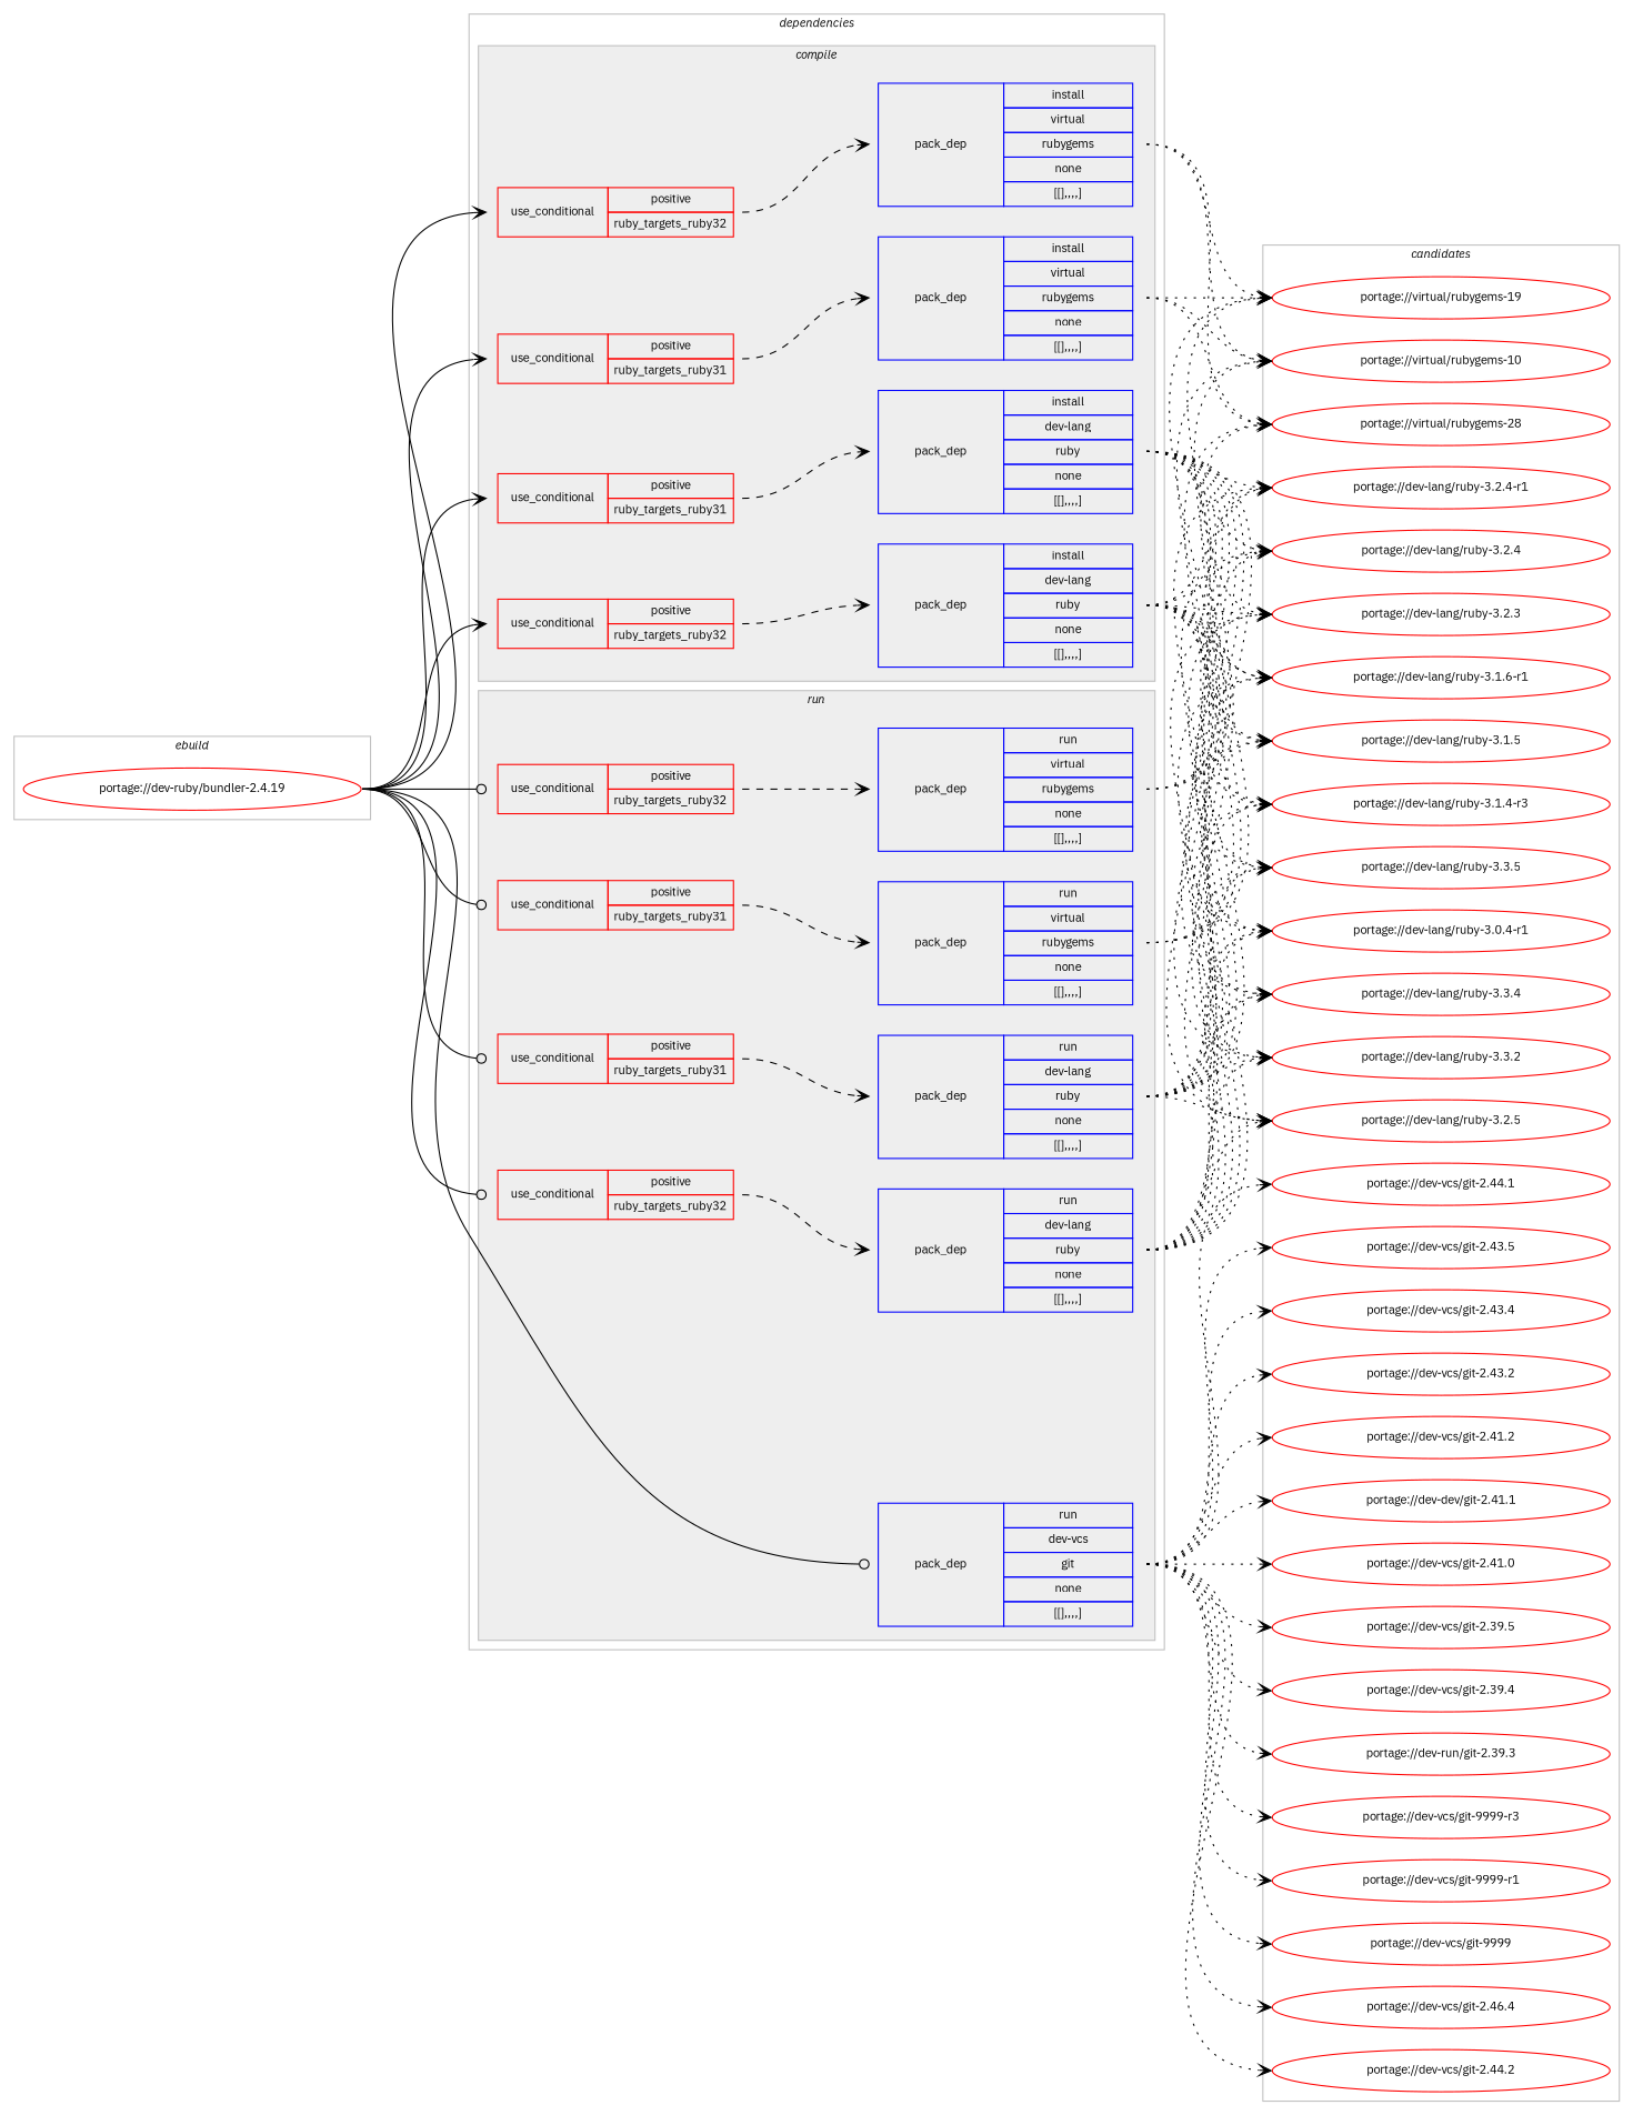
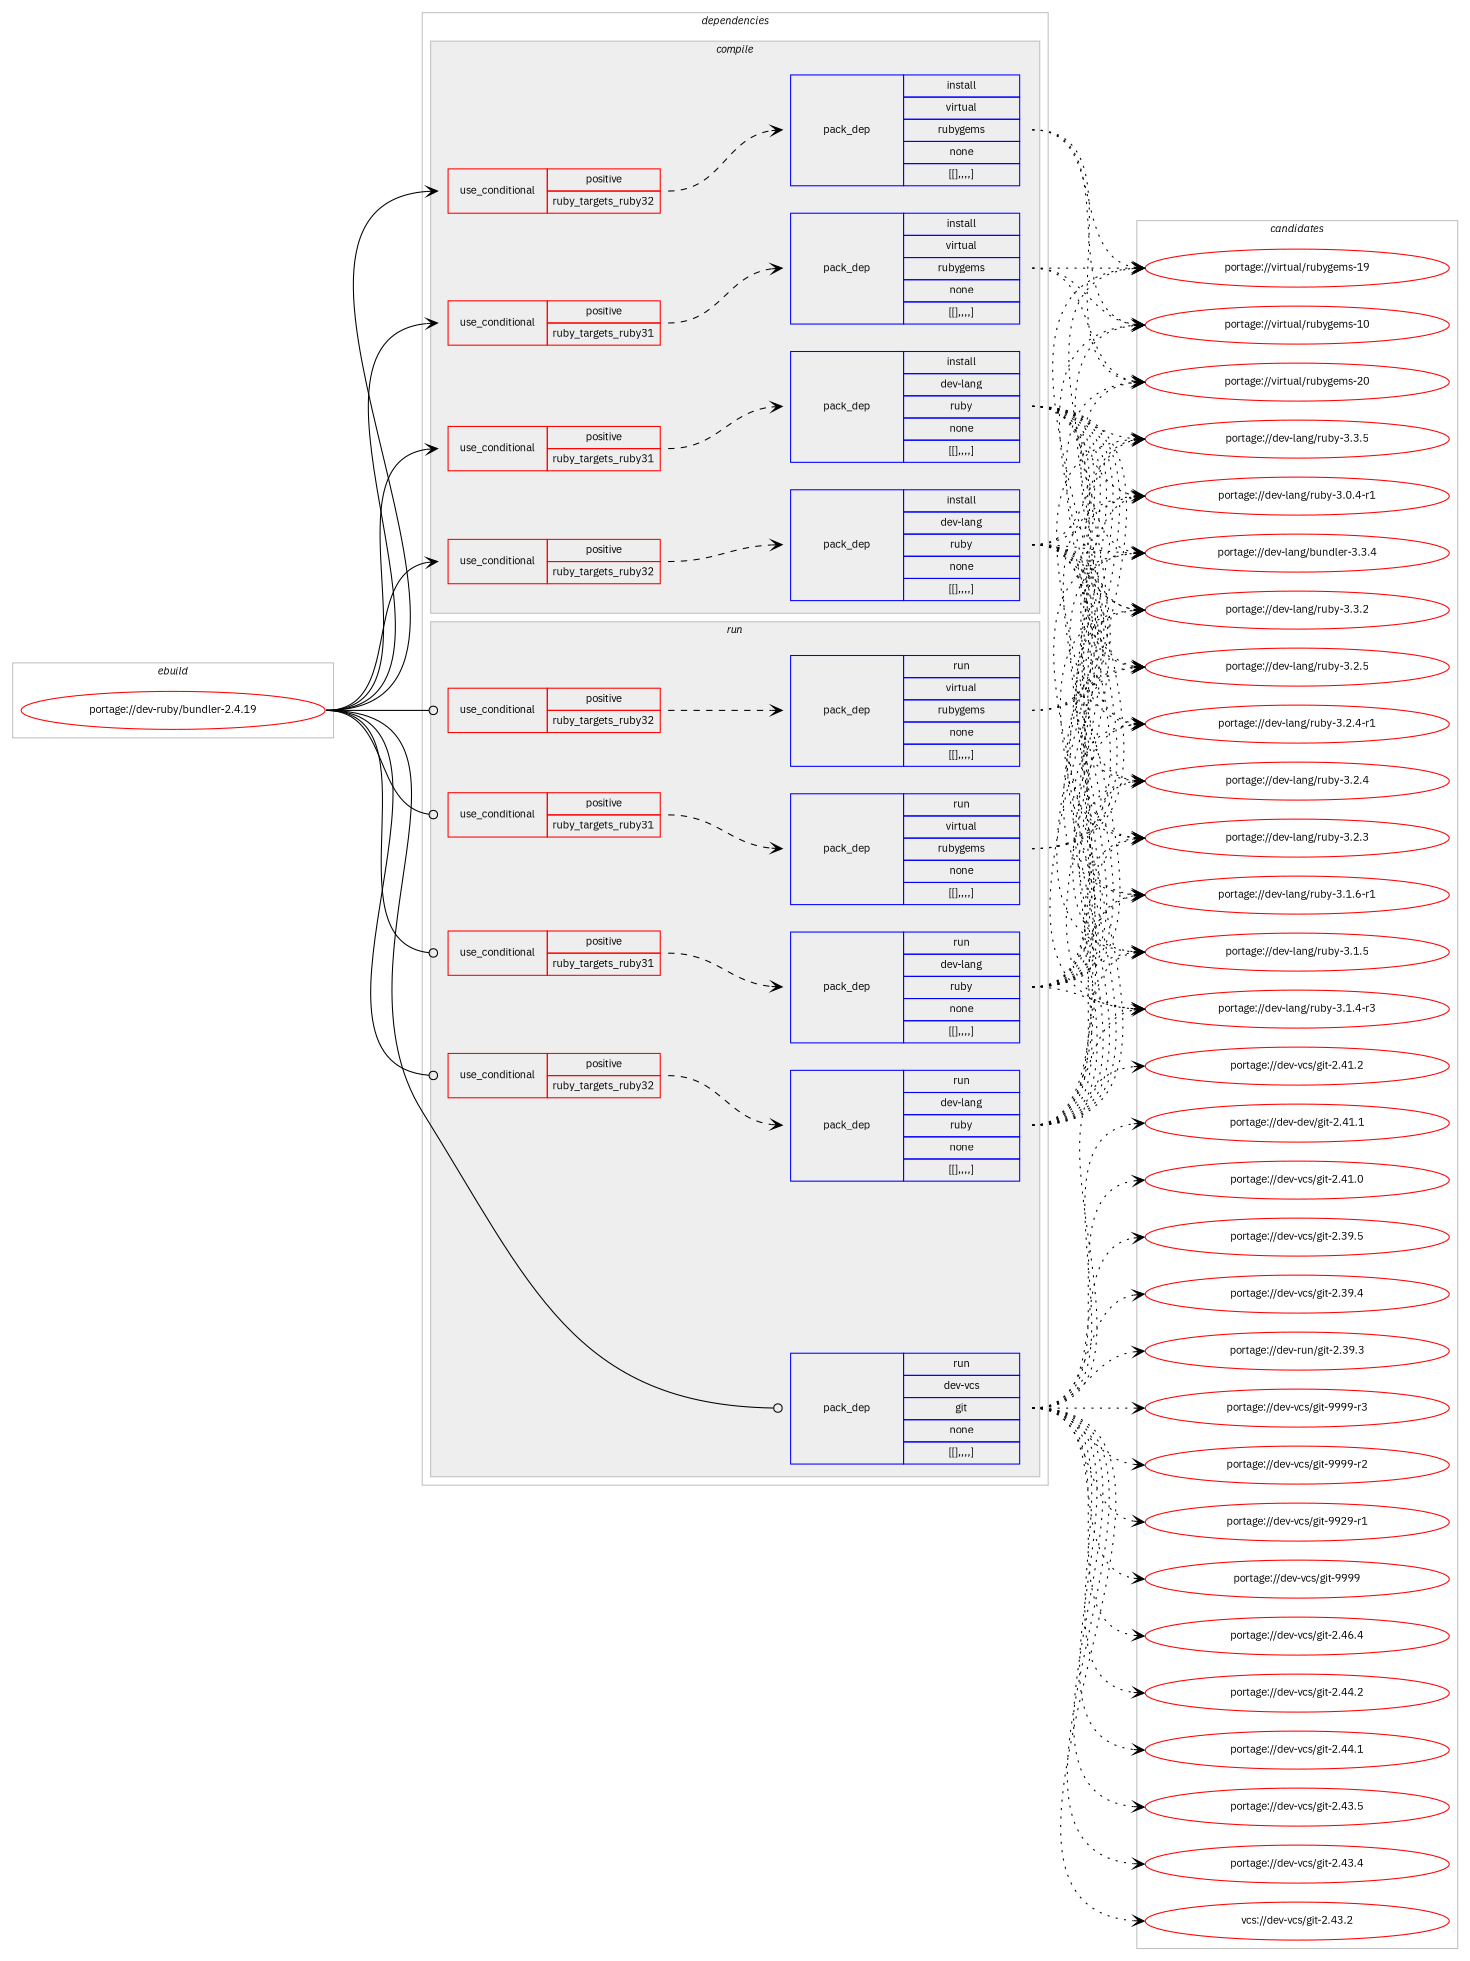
  digraph {
    compound=true
    concentrate=true
    fontname="IBM Plex Sans"
    fontsize=10
    newrank=true
    rankdir=LR
    ranksep=1.5
    node [color=red fontname="IBM Plex Sans" fontsize=10]
    edge [arrowhead=vee fontname="IBM Plex Sans" headport=w style=dotted tailport=e weight=100]
    n1 [label="portage://dev-ruby/bundler-2.4.19" width=4]
    n2 [color=blue label=<<TABLE BORDER="0" CELLBORDER="1" CELLSPACING="0" CELLPADDING="4" WIDTH="220"><TR><TD ROWSPAN="6" CELLPADDING="30">pack_dep</TD></TR><TR><TD WIDTH="110">install</TD></TR><TR><TD>dev-lang</TD></TR><TR><TD>ruby</TD></TR><TR><TD>none</TD></TR><TR><TD>[[],,,,]</TD></TR></TABLE>> shape=none]
    n3 [label=<<TABLE BORDER="0" CELLBORDER="1" CELLSPACING="0" CELLPADDING="4"><TR><TD ROWSPAN="3" CELLPADDING="10">use_conditional</TD></TR><TR><TD>positive</TD></TR><TR><TD>ruby_targets_ruby31</TD></TR></TABLE>> shape=none]
    n4 [color=blue label=<<TABLE BORDER="0" CELLBORDER="1" CELLSPACING="0" CELLPADDING="4" WIDTH="220"><TR><TD ROWSPAN="6" CELLPADDING="30">pack_dep</TD></TR><TR><TD WIDTH="110">install</TD></TR><TR><TD>virtual</TD></TR><TR><TD>rubygems</TD></TR><TR><TD>none</TD></TR><TR><TD>[[],,,,]</TD></TR></TABLE>> shape=none]
    n5 [label=<<TABLE BORDER="0" CELLBORDER="1" CELLSPACING="0" CELLPADDING="4"><TR><TD ROWSPAN="3" CELLPADDING="10">use_conditional</TD></TR><TR><TD>positive</TD></TR><TR><TD>ruby_targets_ruby31</TD></TR></TABLE>> shape=none]
    n6 [color=blue label=<<TABLE BORDER="0" CELLBORDER="1" CELLSPACING="0" CELLPADDING="4" WIDTH="220"><TR><TD ROWSPAN="6" CELLPADDING="30">pack_dep</TD></TR><TR><TD WIDTH="110">install</TD></TR><TR><TD>dev-lang</TD></TR><TR><TD>ruby</TD></TR><TR><TD>none</TD></TR><TR><TD>[[],,,,]</TD></TR></TABLE>> shape=none]
    n7 [label=<<TABLE BORDER="0" CELLBORDER="1" CELLSPACING="0" CELLPADDING="4"><TR><TD ROWSPAN="3" CELLPADDING="10">use_conditional</TD></TR><TR><TD>positive</TD></TR><TR><TD>ruby_targets_ruby32</TD></TR></TABLE>> shape=none]
    n8 [color=blue label=<<TABLE BORDER="0" CELLBORDER="1" CELLSPACING="0" CELLPADDING="4" WIDTH="220"><TR><TD ROWSPAN="6" CELLPADDING="30">pack_dep</TD></TR><TR><TD WIDTH="110">install</TD></TR><TR><TD>virtual</TD></TR><TR><TD>rubygems</TD></TR><TR><TD>none</TD></TR><TR><TD>[[],,,,]</TD></TR></TABLE>> shape=none]
    n9 [label=<<TABLE BORDER="0" CELLBORDER="1" CELLSPACING="0" CELLPADDING="4"><TR><TD ROWSPAN="3" CELLPADDING="10">use_conditional</TD></TR><TR><TD>positive</TD></TR><TR><TD>ruby_targets_ruby32</TD></TR></TABLE>> shape=none]
    n10 [color=blue label=<<TABLE BORDER="0" CELLBORDER="1" CELLSPACING="0" CELLPADDING="4" WIDTH="220"><TR><TD ROWSPAN="6" CELLPADDING="30">pack_dep</TD></TR><TR><TD WIDTH="110">run</TD></TR><TR><TD>dev-lang</TD></TR><TR><TD>ruby</TD></TR><TR><TD>none</TD></TR><TR><TD>[[],,,,]</TD></TR></TABLE>> shape=none]
    n11 [label=<<TABLE BORDER="0" CELLBORDER="1" CELLSPACING="0" CELLPADDING="4"><TR><TD ROWSPAN="3" CELLPADDING="10">use_conditional</TD></TR><TR><TD>positive</TD></TR><TR><TD>ruby_targets_ruby31</TD></TR></TABLE>> shape=none]
    n12 [color=blue label=<<TABLE BORDER="0" CELLBORDER="1" CELLSPACING="0" CELLPADDING="4" WIDTH="220"><TR><TD ROWSPAN="6" CELLPADDING="30">pack_dep</TD></TR><TR><TD WIDTH="110">run</TD></TR><TR><TD>virtual</TD></TR><TR><TD>rubygems</TD></TR><TR><TD>none</TD></TR><TR><TD>[[],,,,]</TD></TR></TABLE>> shape=none]
    n13 [label=<<TABLE BORDER="0" CELLBORDER="1" CELLSPACING="0" CELLPADDING="4"><TR><TD ROWSPAN="3" CELLPADDING="10">use_conditional</TD></TR><TR><TD>positive</TD></TR><TR><TD>ruby_targets_ruby31</TD></TR></TABLE>> shape=none]
    n14 [color=blue label=<<TABLE BORDER="0" CELLBORDER="1" CELLSPACING="0" CELLPADDING="4" WIDTH="220"><TR><TD ROWSPAN="6" CELLPADDING="30">pack_dep</TD></TR><TR><TD WIDTH="110">run</TD></TR><TR><TD>dev-lang</TD></TR><TR><TD>ruby</TD></TR><TR><TD>none</TD></TR><TR><TD>[[],,,,]</TD></TR></TABLE>> shape=none]
    n15 [label=<<TABLE BORDER="0" CELLBORDER="1" CELLSPACING="0" CELLPADDING="4"><TR><TD ROWSPAN="3" CELLPADDING="10">use_conditional</TD></TR><TR><TD>positive</TD></TR><TR><TD>ruby_targets_ruby32</TD></TR></TABLE>> shape=none]
    n16 [color=blue label=<<TABLE BORDER="0" CELLBORDER="1" CELLSPACING="0" CELLPADDING="4" WIDTH="220"><TR><TD ROWSPAN="6" CELLPADDING="30">pack_dep</TD></TR><TR><TD WIDTH="110">run</TD></TR><TR><TD>virtual</TD></TR><TR><TD>rubygems</TD></TR><TR><TD>none</TD></TR><TR><TD>[[],,,,]</TD></TR></TABLE>> shape=none]
    n17 [label=<<TABLE BORDER="0" CELLBORDER="1" CELLSPACING="0" CELLPADDING="4"><TR><TD ROWSPAN="3" CELLPADDING="10">use_conditional</TD></TR><TR><TD>positive</TD></TR><TR><TD>ruby_targets_ruby32</TD></TR></TABLE>> shape=none]
    n18 [color=blue label=<<TABLE BORDER="0" CELLBORDER="1" CELLSPACING="0" CELLPADDING="4" WIDTH="220"><TR><TD ROWSPAN="6" CELLPADDING="30">pack_dep</TD></TR><TR><TD WIDTH="110">run</TD></TR><TR><TD>dev-vcs</TD></TR><TR><TD>git</TD></TR><TR><TD>none</TD></TR><TR><TD>[[],,,,]</TD></TR></TABLE>> shape=none]
    n19 [label="portage://dev-lang/ruby-3.3.5" width=4]
    n20 [label="portage://dev-lang/ruby-3.0.4-r1" width=4]
-   n21 [label="portage://dev-lang/ruby-3.3.4" width=4]
+   n21 [label="portage://dev-lang/bundler-3.3.4" width=4]
    n22 [label="portage://dev-lang/ruby-3.3.2" width=4]
    n23 [label="portage://dev-lang/ruby-3.2.5" width=4]
    n24 [label="portage://dev-lang/ruby-3.2.4-r1" width=4]
    n25 [label="portage://dev-lang/ruby-3.2.4" width=4]
    n26 [label="portage://dev-lang/ruby-3.2.3" width=4]
    n27 [label="portage://dev-lang/ruby-3.1.6-r1" width=4]
    n28 [label="portage://dev-lang/ruby-3.1.5" width=4]
    n29 [label="portage://dev-lang/ruby-3.1.4-r3" width=4]
-   n30 [label="portage://virtual/rubygems-28" width=4]
+   n30 [label="portage://virtual/rubygems-20" width=4]
    n31 [label="portage://virtual/rubygems-19" width=4]
    n32 [label="portage://virtual/rubygems-10" width=4]
    n33 [label="portage://dev-vcs/git-9999-r3" width=4]
-   n35 [label="portage://dev-vcs/git-9999-r1" width=4]
+   n34 [label="portage://dev-vcs/git-9999-r2" width=4]
+   n35 [label="portage://dev-vcs/git-9929-r1" width=4]
    n36 [label="portage://dev-vcs/git-9999" width=4]
    n37 [label="portage://dev-vcs/git-2.46.4" width=4]
    n38 [label="portage://dev-vcs/git-2.44.2" width=4]
    n39 [label="portage://dev-vcs/git-2.44.1" width=4]
    n40 [label="portage://dev-vcs/git-2.43.5" width=4]
    n41 [label="portage://dev-vcs/git-2.43.4" width=4]
-   n42 [label="portage://dev-vcs/git-2.43.2" width=4]
+   n42 [label="vcs://dev-vcs/git-2.43.2" width=4]
    n43 [label="portage://dev-vcs/git-2.41.2" width=4]
    n44 [label="portage://dev-dev/git-2.41.1" width=4]
    n45 [label="portage://dev-vcs/git-2.41.0" width=4]
    n46 [label="portage://dev-vcs/git-2.39.5" width=4]
    n47 [label="portage://dev-vcs/git-2.39.4" width=4]
    n48 [label="portage://dev-run/git-2.39.3" width=4]
    subgraph cluster_1 {
      color=gray
      label=<<i>ebuild</i>>
      n1
    }
    subgraph cluster_2 {
      color=gray
      label=<<i>dependencies</i>>
      subgraph cluster_3 {
        color=gray
        fillcolor="#eeeeee"
        label=<<i>compile</i>>
        style=filled
        subgraph sub_4 {
          color=gray
          fillcolor="#eeeeee"
          label=<<i>compile</i>>
          style=filled
          n3
          subgraph sub_5 {
            color=gray
            fillcolor="#eeeeee"
            label=<<i>compile</i>>
            style=filled
            n2
          }
        }
        subgraph sub_6 {
          color=gray
          fillcolor="#eeeeee"
          label=<<i>compile</i>>
          style=filled
          n5
          subgraph sub_7 {
            color=gray
            fillcolor="#eeeeee"
            label=<<i>compile</i>>
            style=filled
            n4
          }
        }
        subgraph sub_8 {
          color=gray
          fillcolor="#eeeeee"
          label=<<i>compile</i>>
          style=filled
          n7
          subgraph sub_9 {
            color=gray
            fillcolor="#eeeeee"
            label=<<i>compile</i>>
            style=filled
            n6
          }
        }
        subgraph sub_10 {
          color=gray
          fillcolor="#eeeeee"
          label=<<i>compile</i>>
          style=filled
          n9
          subgraph sub_11 {
            color=gray
            fillcolor="#eeeeee"
            label=<<i>compile</i>>
            style=filled
            n8
          }
        }
      }
      subgraph cluster_12 {
        color=gray
        fillcolor="#eeeeee"
        label=<<i>compile and run</i>>
        style=filled
      }
      subgraph cluster_13 {
        color=gray
        fillcolor="#eeeeee"
        label=<<i>run</i>>
        style=filled
        subgraph sub_14 {
          color=gray
          fillcolor="#eeeeee"
          label=<<i>run</i>>
          style=filled
          n11
          subgraph sub_15 {
            color=gray
            fillcolor="#eeeeee"
            label=<<i>run</i>>
            style=filled
            n10
          }
        }
        subgraph sub_16 {
          color=gray
          fillcolor="#eeeeee"
          label=<<i>run</i>>
          style=filled
          n13
          subgraph sub_17 {
            color=gray
            fillcolor="#eeeeee"
            label=<<i>run</i>>
            style=filled
            n12
          }
        }
        subgraph sub_18 {
          color=gray
          fillcolor="#eeeeee"
          label=<<i>run</i>>
          style=filled
          n15
          subgraph sub_19 {
            color=gray
            fillcolor="#eeeeee"
            label=<<i>run</i>>
            style=filled
            n14
          }
        }
        subgraph sub_20 {
          color=gray
          fillcolor="#eeeeee"
          label=<<i>run</i>>
          style=filled
          n17
          subgraph sub_21 {
            color=gray
            fillcolor="#eeeeee"
            label=<<i>run</i>>
            style=filled
            n16
          }
        }
        subgraph sub_22 {
          color=gray
          fillcolor="#eeeeee"
          label=<<i>run</i>>
          style=filled
          n18
        }
      }
    }
    subgraph cluster_23 {
      color=gray
      label=<<i>candidates</i>>
      rank=same
      subgraph sub_24 {
        color=black
        label=<<i>candidates</i>>
        nodesep=1
        rank=same
        n19
        n20
        n21
        n22
        n23
        n24
        n25
        n26
        n27
        n28
        n29
      }
      subgraph sub_25 {
        color=black
        label=<<i>candidates</i>>
        nodesep=1
        rank=same
        n30
        n31
        n32
      }
      subgraph sub_26 {
        color=black
        label=<<i>candidates</i>>
        nodesep=1
        rank=same
        n30
        n31
        n32
      }
      subgraph sub_27 {
        color=black
        label=<<i>candidates</i>>
        nodesep=1
        rank=same
        n19
        n20
        n21
        n22
        n23
        n24
        n25
        n26
        n27
        n28
        n29
      }
      subgraph sub_28 {
        color=black
        label=<<i>candidates</i>>
        nodesep=1
        rank=same
        n30
        n31
        n32
      }
      subgraph sub_29 {
        color=black
        label=<<i>candidates</i>>
        nodesep=1
        rank=same
        n19
        n20
        n21
        n22
        n23
        n24
        n25
        n26
        n27
        n28
        n29
      }
      subgraph sub_30 {
        color=black
        label=<<i>candidates</i>>
        nodesep=1
        rank=same
        n19
        n20
        n21
        n22
        n23
        n24
        n25
        n26
        n27
        n28
        n29
      }
      subgraph sub_31 {
        color=black
        label=<<i>candidates</i>>
        nodesep=1
        rank=same
        n30
        n31
        n32
      }
      subgraph sub_32 {
        color=black
        label=<<i>candidates</i>>
        nodesep=1
        rank=same
        n33
+       n34
        n35
        n36
        n37
        n38
        n39
        n40
        n41
        n42
        n43
        n44
        n45
        n46
        n47
        n48
      }
    }
    n1 -> n3 [style=solid weight=20]
    n1 -> n5 [style=solid weight=20]
    n1 -> n7 [style=solid weight=20]
    n1 -> n9 [style=solid weight=20]
    n1 -> n11 [arrowhead=odot style=solid weight=20]
    n1 -> n13 [arrowhead=odot style=solid weight=20]
    n1 -> n15 [arrowhead=odot style=solid weight=20]
    n1 -> n17 [arrowhead=odot style=solid weight=20]
    n1 -> n18 [arrowhead=odot style=solid weight=20]
    n2 -> n19
    n2 -> n20
    n2 -> n21
    n2 -> n22
    n2 -> n23
    n2 -> n24
    n2 -> n25
    n2 -> n26
    n2 -> n27
    n2 -> n28
    n2 -> n29
    n3 -> n2 [style=dashed weight=20]
    n4 -> n30
    n4 -> n31
    n4 -> n32
    n5 -> n4 [style=dashed weight=20]
    n6 -> n19
    n6 -> n20
    n6 -> n21
    n6 -> n22
    n6 -> n23
    n6 -> n24
    n6 -> n25
    n6 -> n26
    n6 -> n27
    n6 -> n28
    n6 -> n29
    n7 -> n6 [style=dashed weight=20]
    n8 -> n30
    n8 -> n31
    n8 -> n32
    n9 -> n8 [style=dashed weight=20]
    n10 -> n19
    n10 -> n20
    n10 -> n21
    n10 -> n22
    n10 -> n23
    n10 -> n24
    n10 -> n25
    n10 -> n26
    n10 -> n27
    n10 -> n28
    n10 -> n29
    n11 -> n10 [style=dashed weight=20]
    n12 -> n30
    n12 -> n31
    n12 -> n32
    n13 -> n12 [style=dashed weight=20]
    n14 -> n19
    n14 -> n20
    n14 -> n21
    n14 -> n22
    n14 -> n23
    n14 -> n24
    n14 -> n25
    n14 -> n26
    n14 -> n27
    n14 -> n28
    n14 -> n29
    n15 -> n14 [style=dashed weight=20]
    n16 -> n30
    n16 -> n31
    n16 -> n32
    n17 -> n16 [style=dashed weight=20]
    n18 -> n33
+   n18 -> n34
    n18 -> n35
    n18 -> n36
    n18 -> n37
    n18 -> n38
    n18 -> n39
    n18 -> n40
    n18 -> n41
    n18 -> n42
    n18 -> n43
    n18 -> n44
    n18 -> n45
    n18 -> n46
    n18 -> n47
    n18 -> n48
  }
